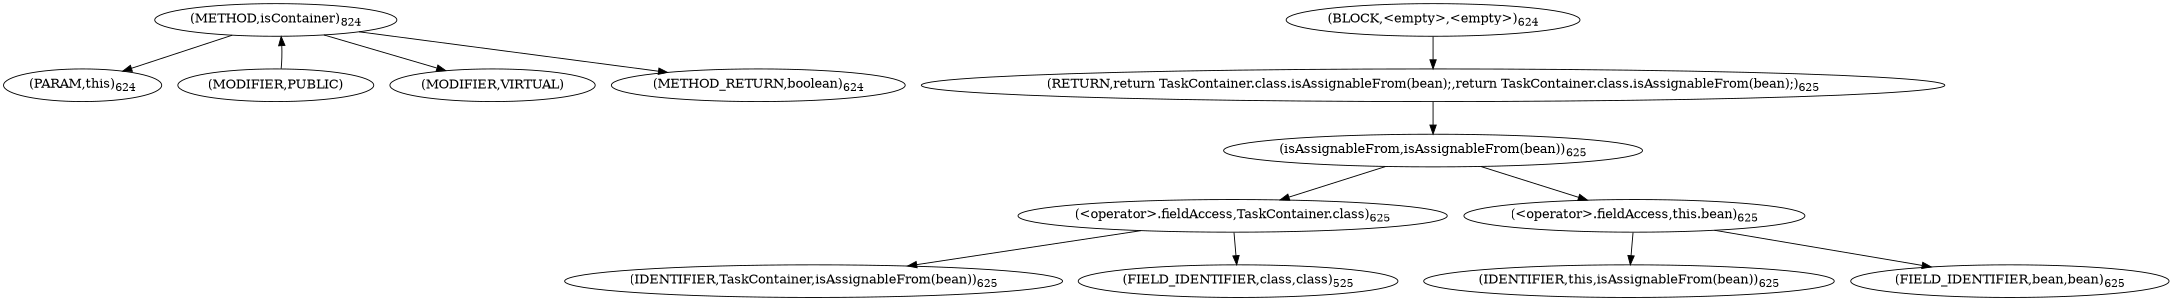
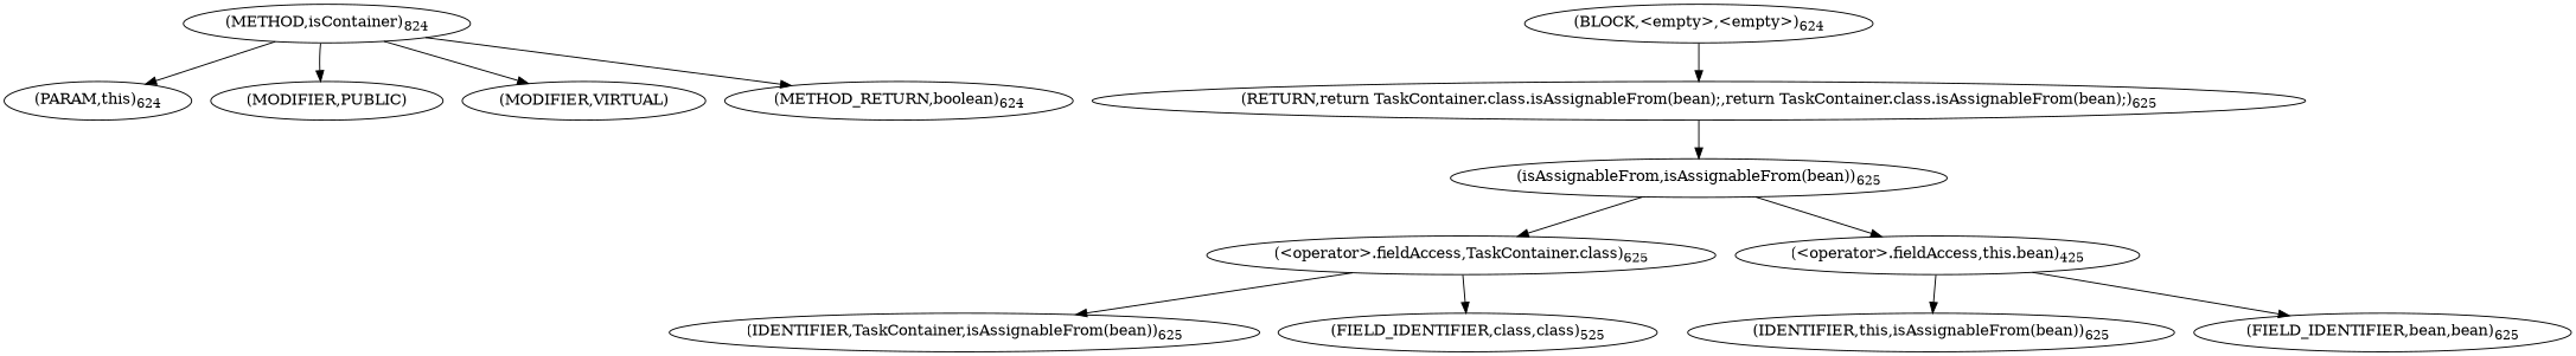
  digraph {
    n1 [label=<(METHOD,isContainer)<SUB>824</SUB>>]
    n2 [label=<(PARAM,this)<SUB>624</SUB>>]
    n3 [label=<(MODIFIER,PUBLIC)>]
    n4 [label=<(MODIFIER,VIRTUAL)>]
    n5 [label=<(METHOD_RETURN,boolean)<SUB>624</SUB>>]
    n6 [label=<(BLOCK,&lt;empty&gt;,&lt;empty&gt;)<SUB>624</SUB>>]
    n7 [label=<(RETURN,return TaskContainer.class.isAssignableFrom(bean);,return TaskContainer.class.isAssignableFrom(bean);)<SUB>625</SUB>>]
    n8 [label=<(isAssignableFrom,isAssignableFrom(bean))<SUB>625</SUB>>]
    n9 [label=<(&lt;operator&gt;.fieldAccess,TaskContainer.class)<SUB>625</SUB>>]
-   n10 [label=<(&lt;operator&gt;.fieldAccess,this.bean)<SUB>625</SUB>>]
+   n10 [label=<(&lt;operator&gt;.fieldAccess,this.bean)<SUB>425</SUB>>]
    n11 [label=<(IDENTIFIER,TaskContainer,isAssignableFrom(bean))<SUB>625</SUB>>]
    n12 [label=<(FIELD_IDENTIFIER,class,class)<SUB>525</SUB>>]
    n13 [label=<(IDENTIFIER,this,isAssignableFrom(bean))<SUB>625</SUB>>]
    n14 [label=<(FIELD_IDENTIFIER,bean,bean)<SUB>625</SUB>>]
    n1 -> n2
-   n3 -> n1
+   n1 -> n3
    n1 -> n4
    n1 -> n5
    n6 -> n7
    n7 -> n8
    n8 -> n9
    n8 -> n10
    n9 -> n11
    n9 -> n12
    n10 -> n13
    n10 -> n14
  }
